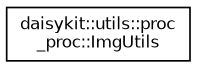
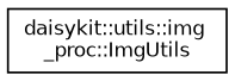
  digraph {
    rankdir=LR
-   n1 [color=black fillcolor=white fontname=Helvetica fontsize=10 height=0.2 label="daisykit::utils::proc\l_proc::ImgUtils" shape=record style=filled width=0.4]
+   n1 [color=black fillcolor=white fontname=Helvetica fontsize=10 height=0.2 label="daisykit::utils::img\l_proc::ImgUtils" shape=record style=filled width=0.4]
  }
